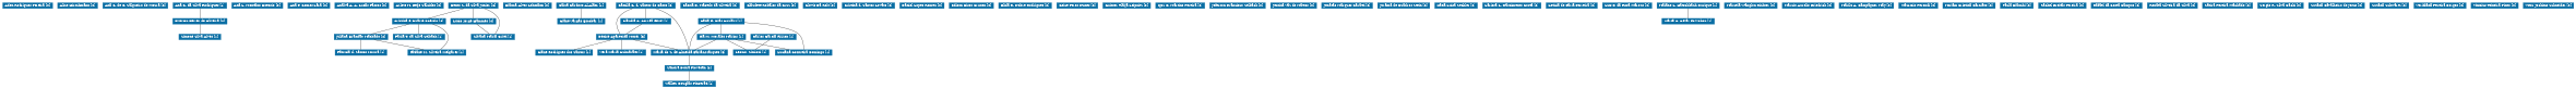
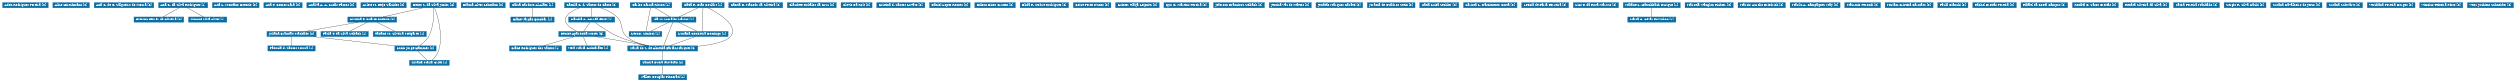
  strict graph {
    node [color="#0A6EA4" fontcolor="#FFFFFF" fontsize=12 shape=rectangle style=filled]
    n1 [height=0.29167 label="Aden Rodrigues Pereira [0]" width=2.0417]
    n2 [height=0.29167 label="Alice Hirschmann [0]" width=1.6528]
    n3 [height=0.29167 label="Ana C. de O. Salgueiro de Moura [0]" width=2.6944]
    n4 [height=0.29167 label="Ana C. da Silva Rodrigues [1]" width=2.2361]
    n5 [height=0.29167 label="Everton Fêrrêr de Oliveira [2]" width=2.1944]
    n6 [height=0.29167 label="Simone Silva Alves [1]" width=1.7639]
    n7 [height=0.29167 label="Ana L. Montano Boessio [0]" width=2.125]
    n8 [height=0.29167 label="Ana P. Gomes Lara [0]" width=1.7778]
    n9 [height=0.29167 label="Analva A. A. Lucas Passos [0]" width=2.2778]
    n10 [height=0.29167 label="Arlete M. Feijó Salcides [0]" width=2.0556]
    n11 [height=0.29167 label="Bento S. da Silva Junior [6]" width=2.0556]
    n12 [height=0.29167 label="Cristina P. Duarte Boéssio [4]" width=2.1944]
    n13 [height=0.29167 label="Lúcio Jorge Hammes [4]" width=1.8611]
    n14 [height=0.29167 label="Silvana Maria Gritti [1]" width=1.7639]
    n15 [height=0.29167 label="Juliana Brandão Machado [2]" width=2.1806]
    n16 [height=0.29167 label="Paula T. da Silva Selbach [1]" width=2.1528]
    n17 [height=0.29167 label="Tatiane M. Silveira Melgares [1]" width=2.3611]
    n18 [height=0.29167 label="Patrícia d. Santos Moura [1]" width=2.0694]
    n19 [height=0.29167 label="Bianca Alves Lehmann [0]" width=2.0139]
    n20 [height=0.29167 label="Caiuá Cardoso Al-Alam [1]" width=2.0694]
    n21 [height=0.29167 label="Giane Vargas Escobar [1]" width=1.9444]
    n22 [height=0.29167 label="Camila G. d. Santos do Canto [3]" width=2.4306]
    n23 [height=0.29167 label="Cláudia C. Corrêa Pérez [1]" width=2.0694]
    n24 [height=0.29167 label="Denise Aparecida Moser [5]" width=2.0972]
    n25 [height=0.29167 label="Maria do S. de Almeida Farias-Marques [5]" width=3.0972]
    n26 [height=0.29167 label="Giane Rodrigues dos Santos [1]" width=2.3194]
    n27 [height=0.29167 label="Vera Maria Guimarães [1]" width=1.9583]
    n28 [height=0.29167 label="Sandra Dutra Piovesan [2]" width=1.9722]
    n29 [height=0.29167 label="Walker Douglas Pincerati [1]" width=2.1528]
    n30 [height=0.29167 label="Carlos Garcia Rizzon [1]" width=1.875]
    n31 [height=0.29167 label="Ida M. Morales Marins [1]" width=1.9722]
    n32 [height=0.29167 label="Leonor Simioni [1]" width=1.4861]
    n33 [height=0.29167 label="Luciana Contreira Domingo [1]" width=2.3194]
    n34 [height=0.29167 label="Cássia D. Macedo da Silveira [0]" width=2.4028]
    n35 [height=0.29167 label="Cátia R. Dias Goulart [1]" width=1.8889]
    n36 [height=0.29167 label="Claudete Robalos da Cruz [0]" width=2.1944]
    n37 [height=0.29167 label="Clóvis Da Rolt [0]" width=1.4444]
    n38 [height=0.29167 label="Cristina d. Santos Lovato [0]" width=2.125]
    n39 [height=0.29167 label="Daniel Lopes Romeu [0]" width=1.8611]
    n40 [height=0.29167 label="Edison Bisso Cruxen [0]" width=1.8611]
    n41 [height=0.29167 label="Elida R. Nobre Rodrigues [0]" width=2.1806]
    n42 [height=0.29167 label="Geice Peres Nunes [0]" width=1.7083]
    n43 [height=0.29167 label="Guinter Tlaija Leipnitz [0]" width=1.9583]
    n44 [height=0.29167 label="Igor D. Martins Pereira [0]" width=1.9861]
    n45 [height=0.29167 label="Jeferson Francisco Selbach [0]" width=2.2361]
    n46 [height=0.29167 label="Jéssica Vaz de Mattos [0]" width=1.9028]
    n47 [height=0.29167 label="Jônatas Marques Caratti [0]" width=2.0278]
    n48 [height=0.29167 label="Jorama de Quadros Stein [0]" width=2.1111]
    n49 [height=0.29167 label="Katia Luisa Seckler [0]" width=1.75]
    n50 [height=0.29167 label="Larissa L. Nascimento Costa [0]" width=2.3611]
    n51 [height=0.29167 label="Leticia de Faria Ferreira [0]" width=2.0278]
    n52 [height=0.29167 label="Luís F. da Rosa Marozo [0]" width=2.0556]
    n53 [height=0.29167 label="Maiane L. Hatschbach Ourique [1]" width=2.5278]
    n54 [height=0.29167 label="Marta C. Cezar Pozzobon [1]" width=2.1667]
    n55 [height=0.29167 label="Marcela Wanglon Richter [0]" width=2.1528]
    n56 [height=0.29167 label="Márcio Aurélio Friedrich [0]" width=2.1111]
    n57 [height=0.29167 label="Marilú A. Campagner May [0]" width=2.25]
    n58 [height=0.29167 label="Maurício Perondi [0]" width=1.6111]
    n59 [height=0.29167 label="Míriam Cristina Carniato [0]" width=2.0972]
    n60 [height=0.29167 label="Paula Bianchi [0]" width=1.375]
    n61 [height=0.29167 label="Rachel Freitas Pereira [0]" width=1.9028]
    n62 [height=0.29167 label="Rafael da Costa Campos [0]" width=2.0833]
+   n63 [height=0.29167 label="Renata D. Sasso Freitas [0]" width=2.0278]
    n64 [height=0.29167 label="Renata Silveira da Silva [0]" width=2.0278]
    n65 [height=0.29167 label="Sátira Pereira Machado [0]" width=1.9861]
    n66 [height=0.29167 label="Sérgio R. Silva Gacki [0]" width=1.9028]
    n67 [height=0.29167 label="Suzana Cavalheiro de Jesus [0]" width=2.2778]
    n68 [height=0.29167 label="Suzana Schwartz [0]" width=1.5972]
    n69 [height=0.29167 label="Veridiana Pereira Borges [0]" width=2.1111]
    n70 [height=0.29167 label="Vinícius Teixeira Pinto [0]" width=1.9861]
    n71 [height=0.29167 label="Vítor Jochims Schneider [0]" width=2.0694]
    n4 -- n5
-   n5 -- n6
+   n4 -- n6
    n11 -- n12
    n11 -- n13
    n11 -- n14
    n12 -- n15
    n12 -- n16
    n12 -- n17
    n13 -- n14
-   n15 -- n17
+   n15 -- n13
    n15 -- n18
    n20 -- n21
    n22 -- n23
    n22 -- n24
    n22 -- n25
    n23 -- n24
+   n23 -- n25
    n24 -- n25
    n24 -- n26
    n24 -- n27
    n25 -- n28
    n28 -- n29
+   n30 -- n31
    n30 -- n32
    n31 -- n25
    n31 -- n32
    n31 -- n33
+   n33 -- n25
    n35 -- n25
    n35 -- n31
    n35 -- n33
    n53 -- n54
  }
